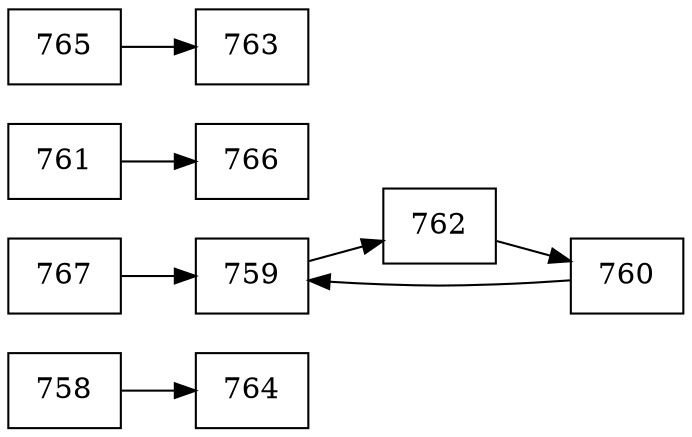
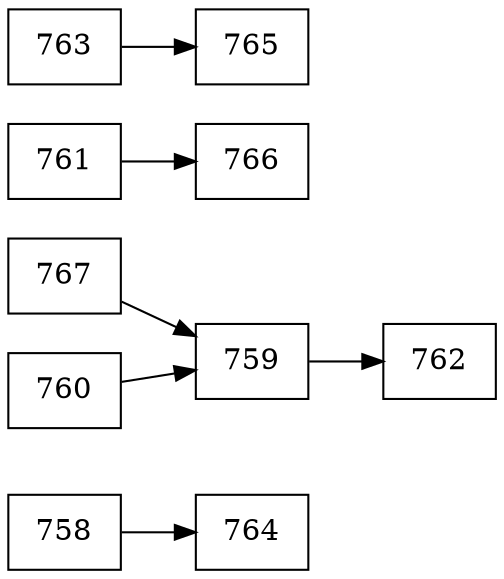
  digraph {
    rankdir=LR
    node [shape=record]
    n1 [label="{758}"]
    n2 [label="{764}"]
    n3 [label="{767}"]
    n4 [label="{759}"]
    n5 [label="{762}"]
    n6 [label="{760}"]
    n7 [label="{761}"]
    n8 [label="{766}"]
    n9 [label="{763}"]
    n10 [label="{765}"]
    n1 -> n2
    n3 -> n4
    n4 -> n5
-   n5 -> n6
    n6 -> n4
    n7 -> n8
-   n10 -> n9
+   n9 -> n10
  }
